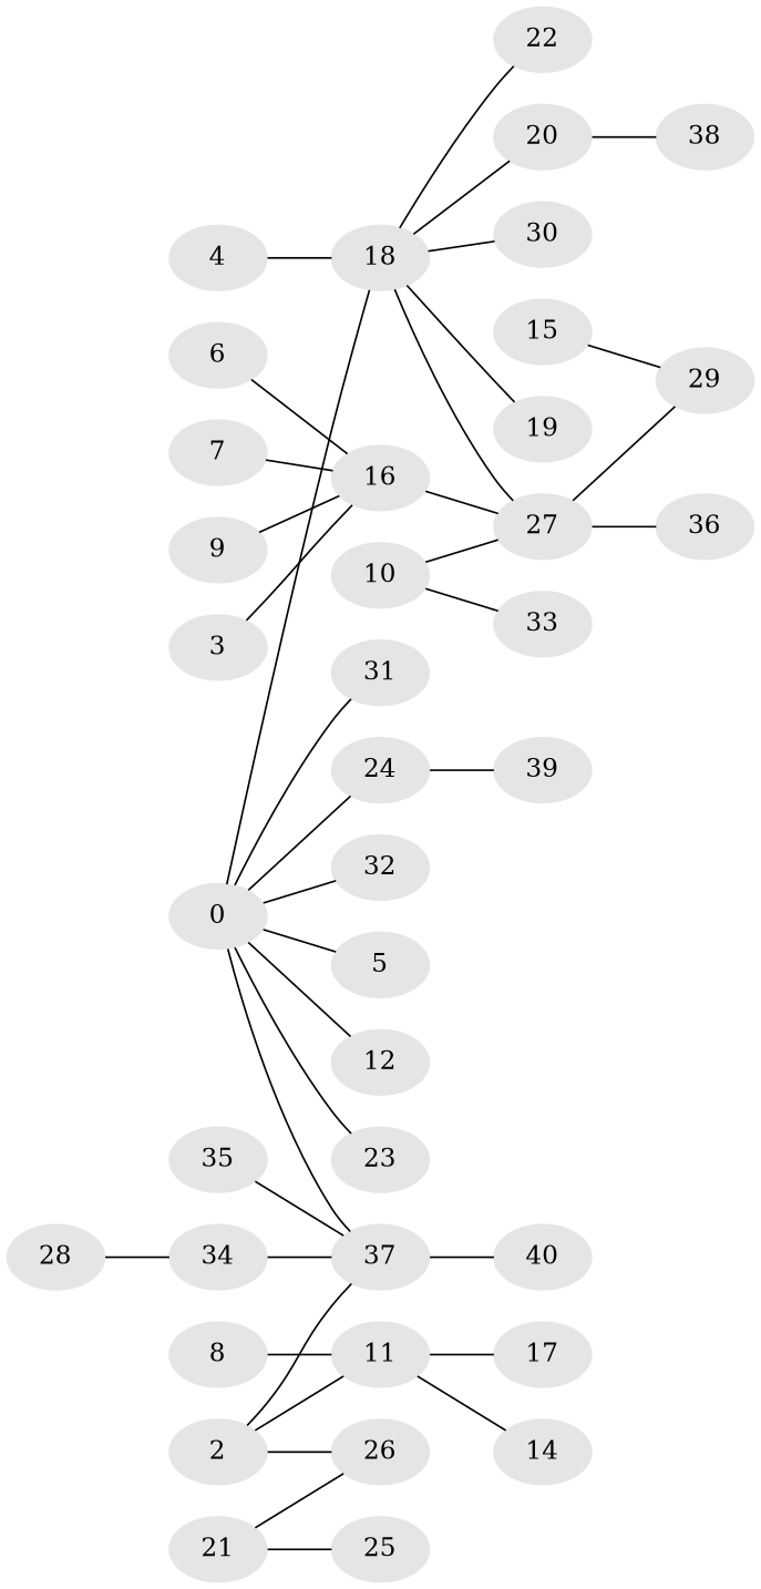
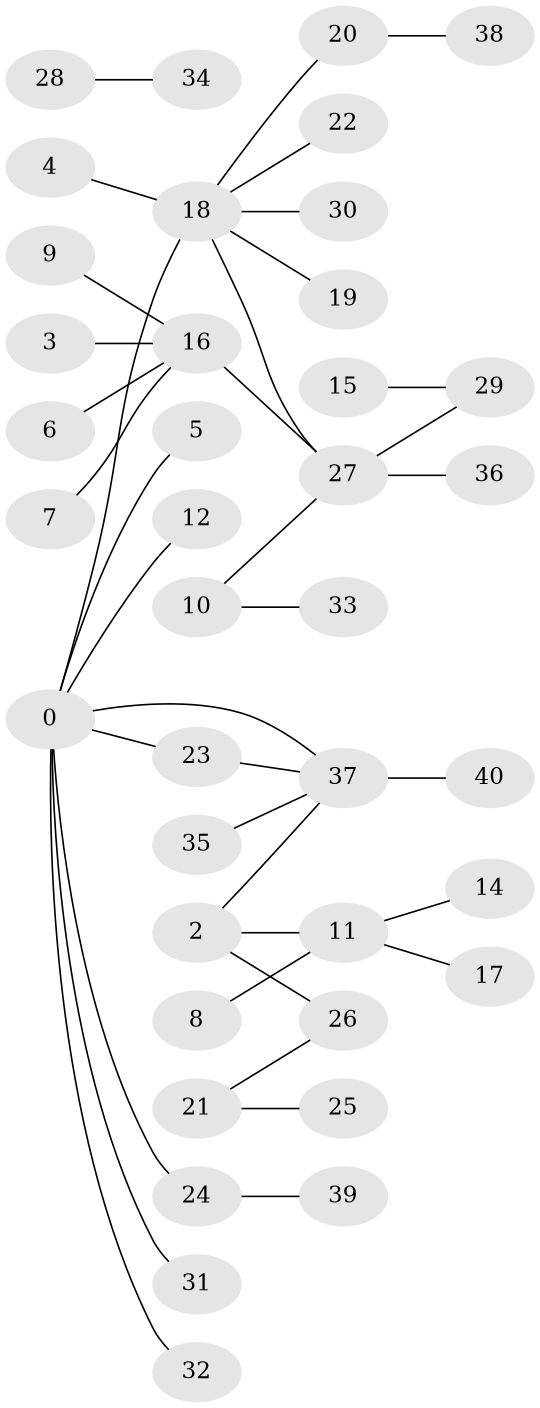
  graph {
    rankdir=LR
    node [color=gray90 style=filled]
    edge [weight=1.0]
    n1 [label=0]
    5
    12
    18
    23
    24
    31
    32
    37
    27
    19
    20
    22
    30
    39
    40
    2
    11
    26
    14
    17
    3
    16
    4
    6
    7
    8
    9
    10
    33
    29
    36
    34
    15
    38
    21
    25
    28
    35
    n1 -- 5
    n1 -- 12
    n1 -- 18
    n1 -- 23
    n1 -- 24
    n1 -- 31
    n1 -- 32
    n1 -- 37
    18 -- 27
    18 -- 19
    18 -- 20
    18 -- 22
    18 -- 30
    24 -- 39
    37 -- 40
    27 -- 29
    27 -- 36
    20 -- 38
    2 -- 37
    2 -- 11
    2 -- 26
    11 -- 14
    11 -- 17
    3 -- 16
    16 -- 27
    4 -- 18
    6 -- 16
    7 -- 16
    8 -- 11
    9 -- 16
    10 -- 27
    10 -- 33
-   34 -- 37
+   23 -- 37
    15 -- 29
    21 -- 26
    21 -- 25
    28 -- 34
    35 -- 37
  }
